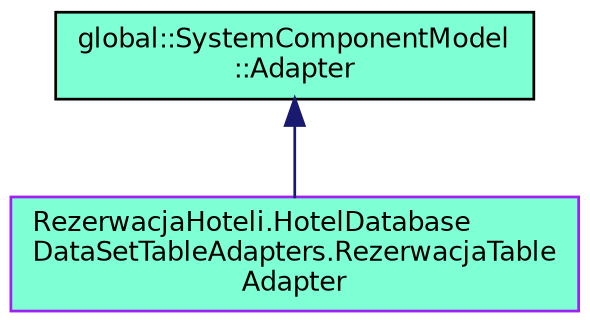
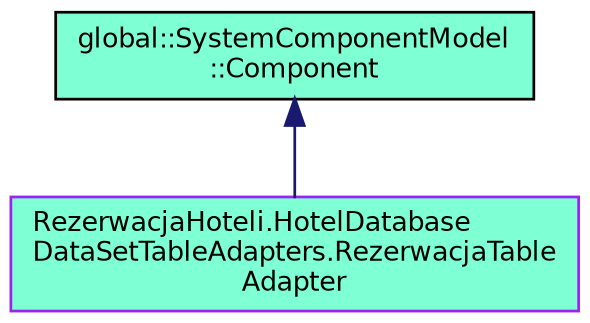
  digraph {
    node [fillcolor=aquamarine fontname=Helvetica fontsize=10 shape=record style=filled]
    n1 [color=purple fontcolor=black height=0.2 label="RezerwacjaHoteli.HotelDatabase\lDataSetTableAdapters.RezerwacjaTable\lAdapter" width=0.4]
-   n2 [color=black height=0.2 label="global::SystemComponentModel\l::Adapter" width=0.4]
+   n2 [color=black height=0.2 label="global::SystemComponentModel\l::Component" width=0.4]
    n2 -> n1 [color=midnightblue dir=back fontname=Helvetica fontsize=10 labelfontname=Helvetica labelfontsize=10 style=solid]
  }
